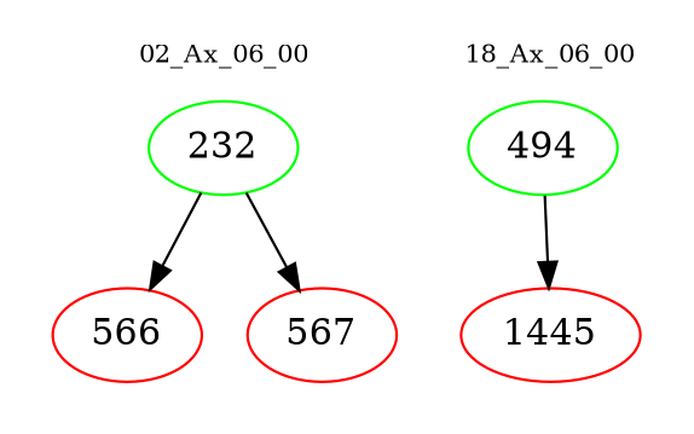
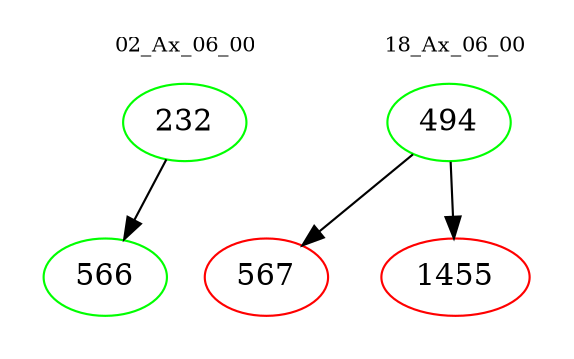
  digraph {
    node [color=red]
    edge [color=black]
    n1 [color=green label=232]
    n2 [label=567]
-   n3 [label=566]
+   n3 [color=green label=566]
    n4 [color=green label=494]
-   n5 [label=1445]
+   n5 [label=1455]
    subgraph cluster_1 {
      color=white
      fontsize=10
      label="02_Ax_06_00"
      n1
      n2
      n3
    }
    subgraph cluster_2 {
      color=white
      fontsize=10
      label="18_Ax_06_00"
      n4
      n5
    }
-   n1 -> n2
+   n4 -> n2
    n1 -> n3
    n4 -> n5
  }
